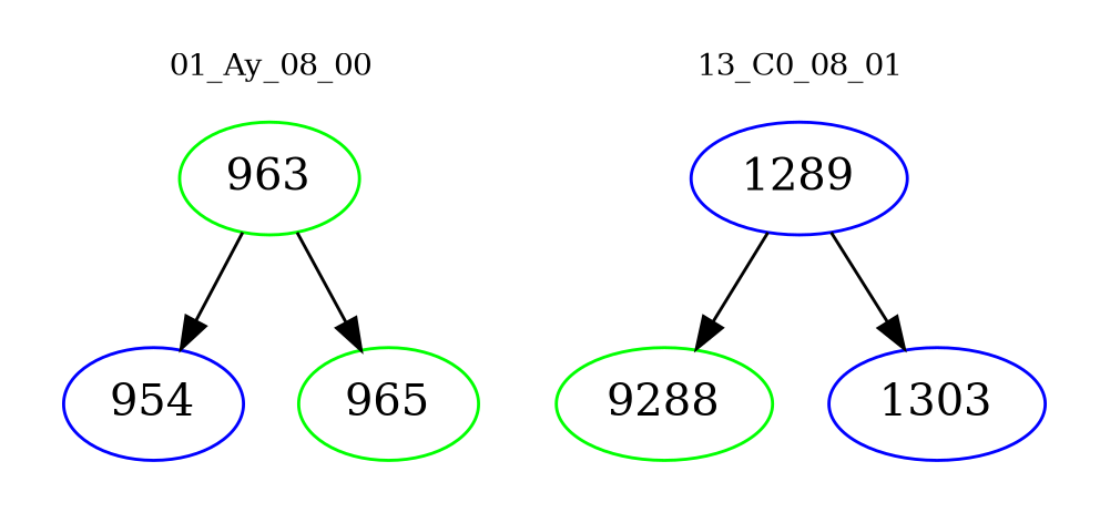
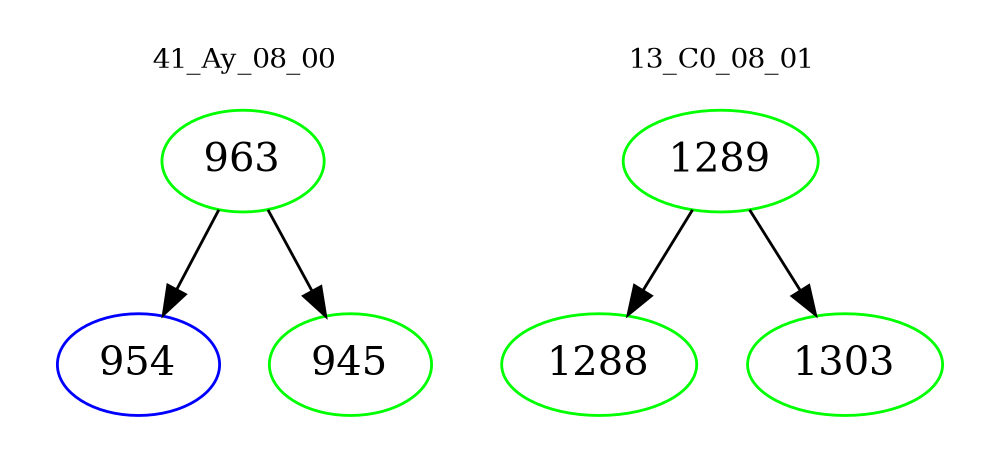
  digraph {
    node [color=green]
    edge [color=black]
    n1 [label=963]
    n2 [color=blue label=954]
-   n3 [label=965]
-   n4 [color=blue label=1289]
-   n5 [label=9288]
-   n6 [color=blue label=1303]
+   n3 [label=945]
+   n4 [label=1289]
+   n5 [label=1288]
+   n6 [label=1303]
    subgraph cluster_1 {
      color=white
      fontsize=10
-     label="01_Ay_08_00"
+     label="41_Ay_08_00"
      n1
      n2
      n3
    }
    subgraph cluster_2 {
      color=white
      fontsize=10
      label="13_C0_08_01"
      n4
      n5
      n6
    }
    n1 -> n2
    n1 -> n3
    n4 -> n5
    n4 -> n6
  }
